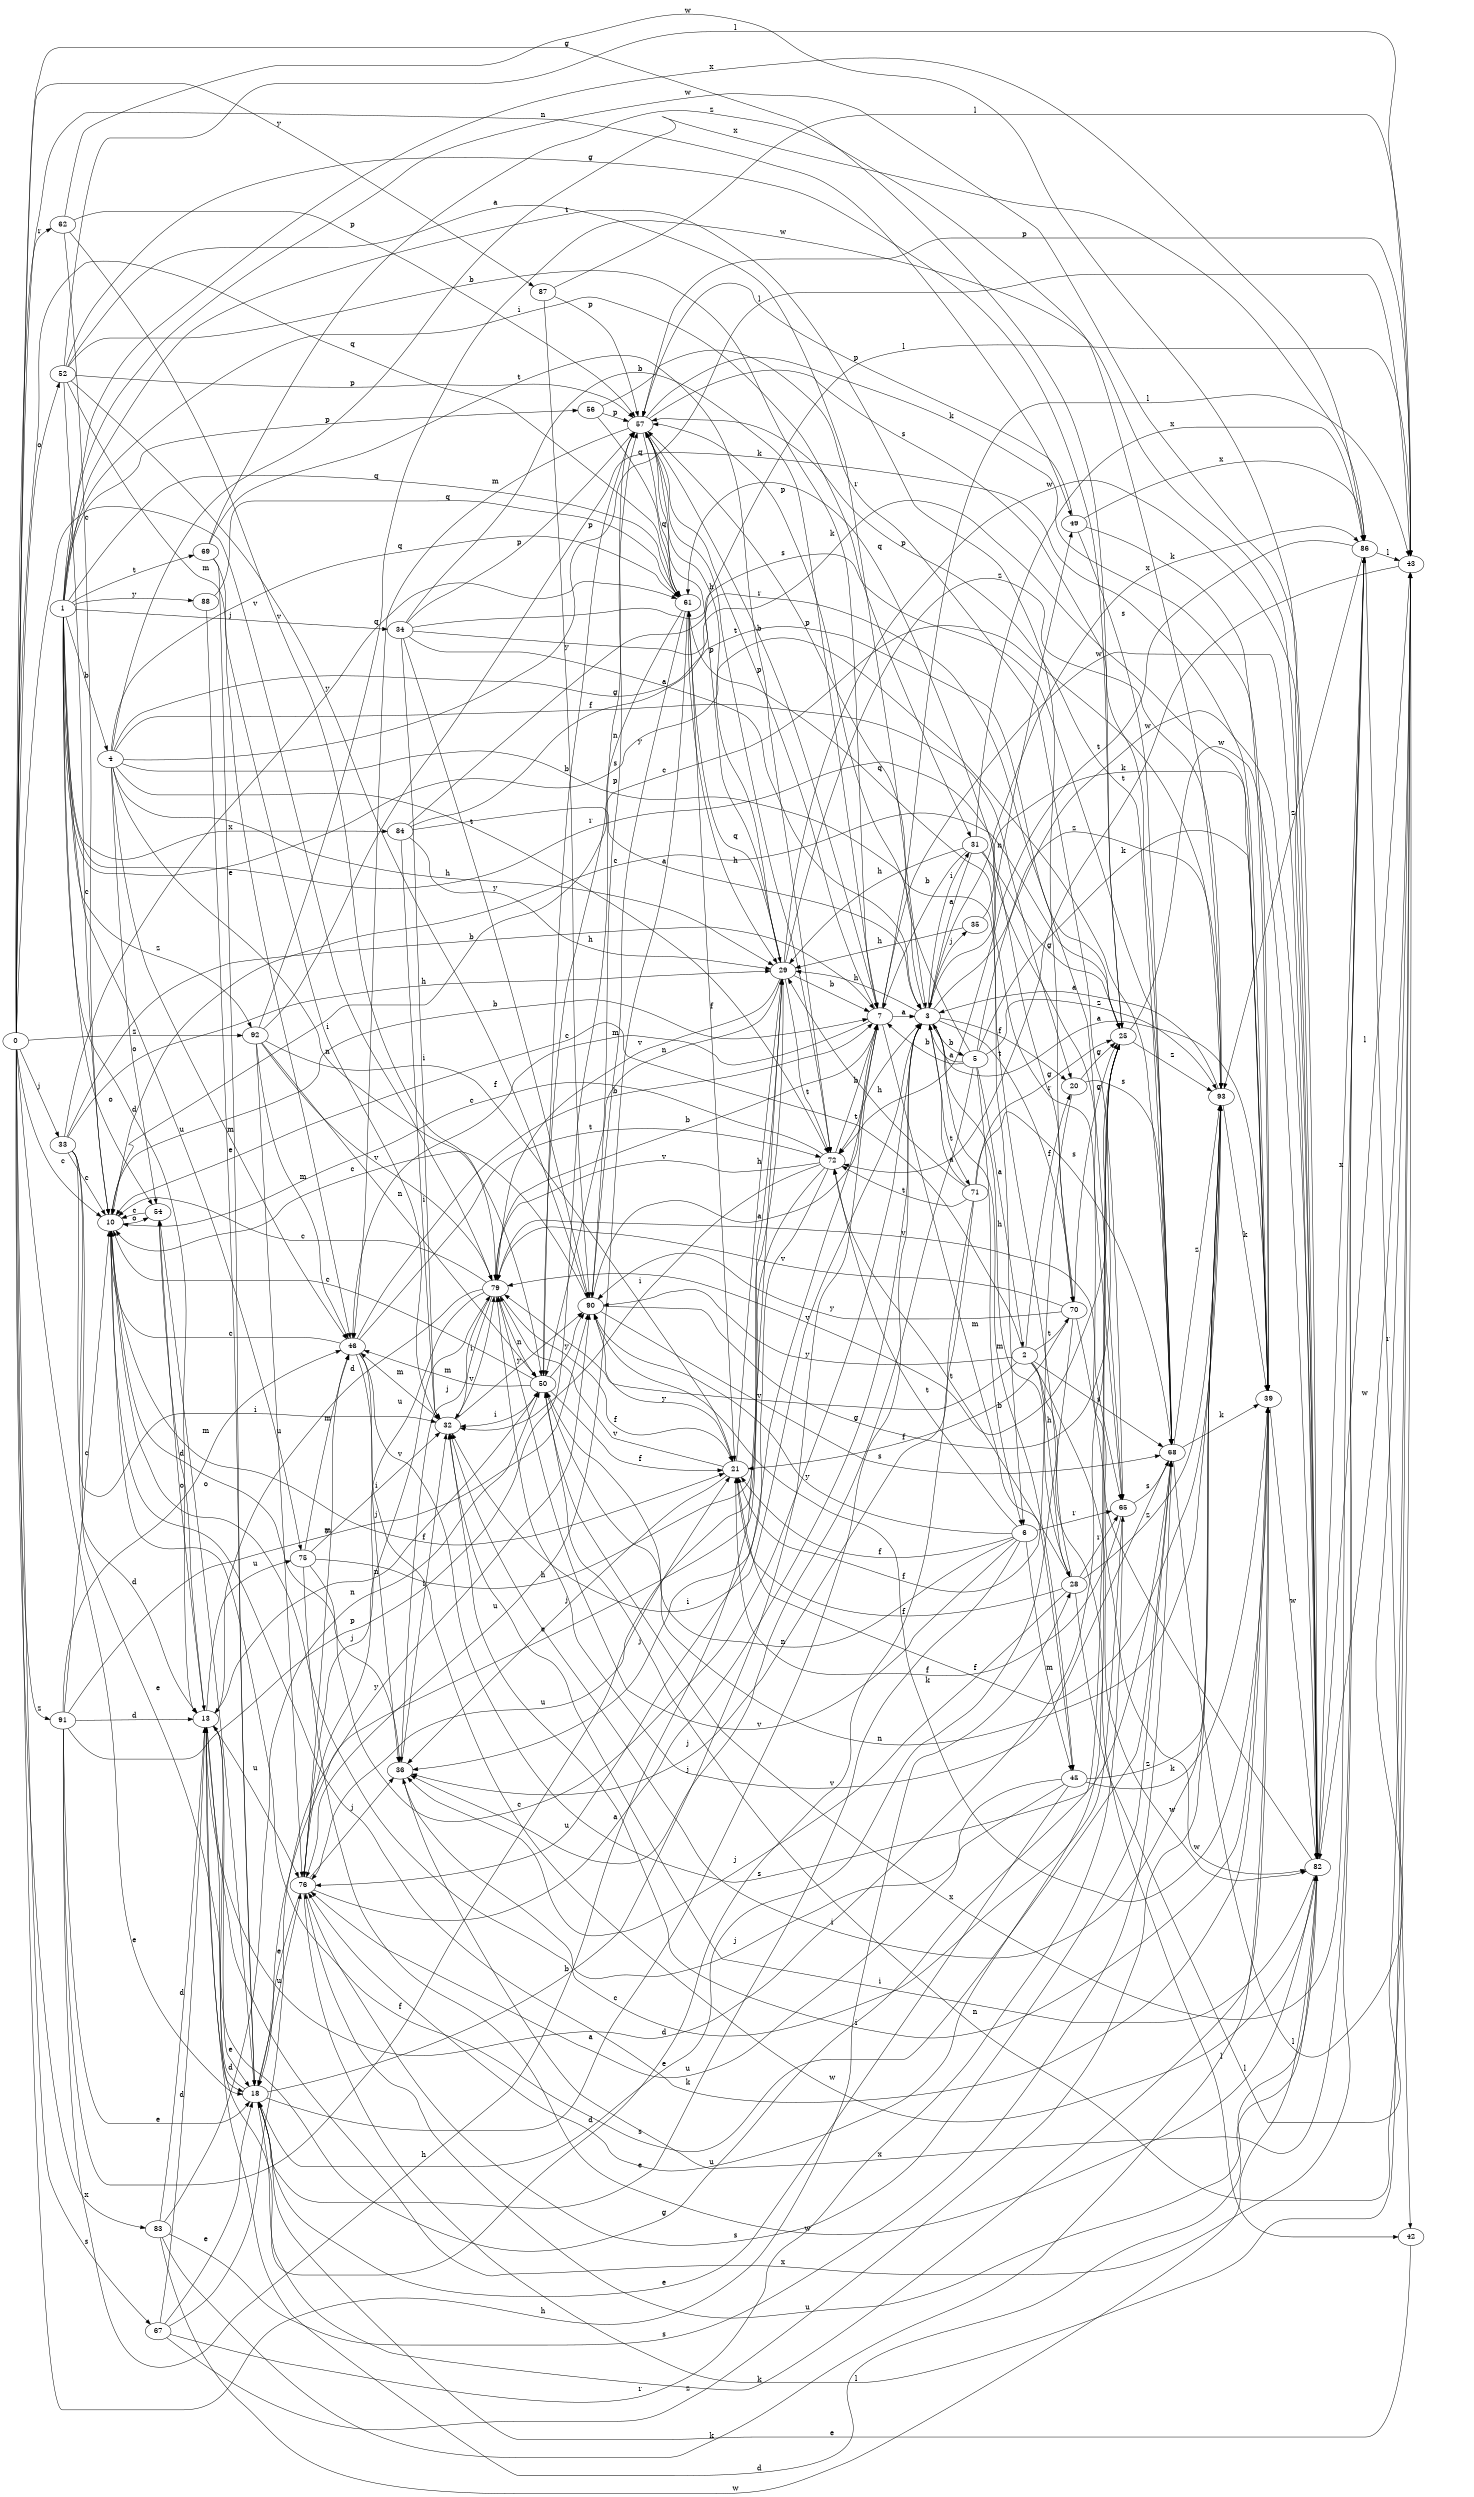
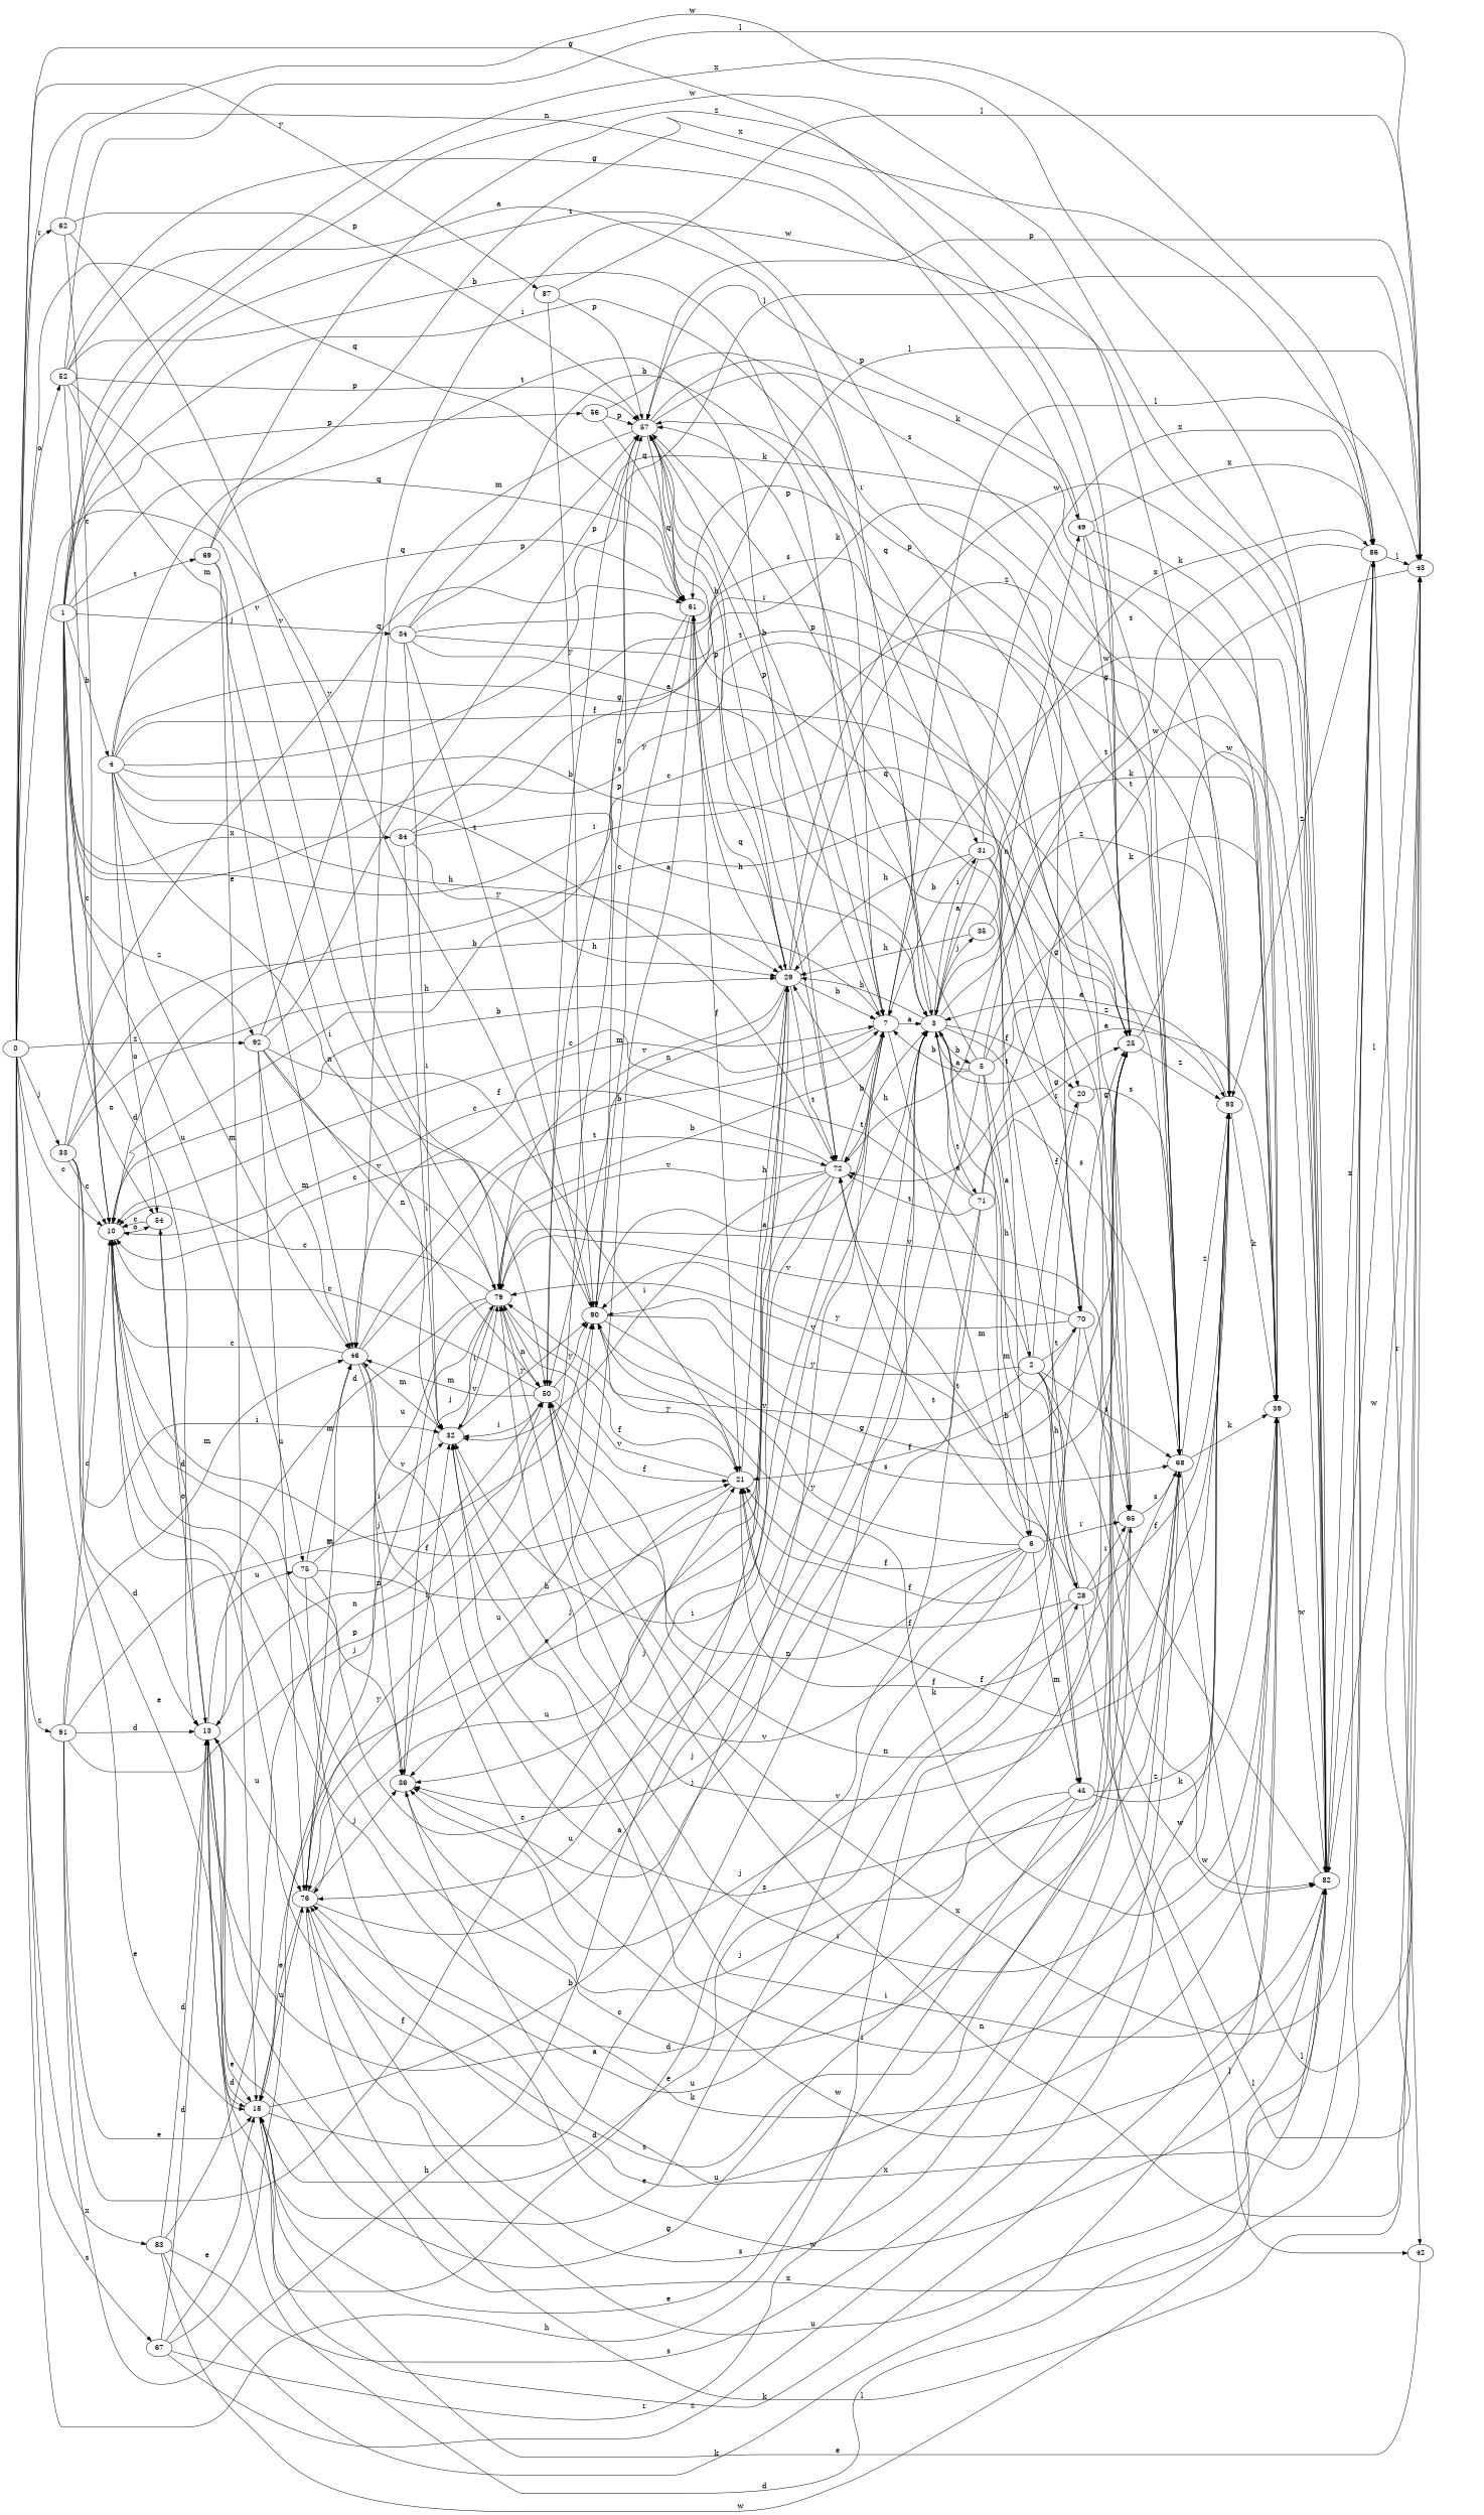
  strict digraph {
    rankdir=LR
    0
    10
    18
    25
    28
    33
    49
    52
    61
    62
    67
    79
    83
    87
    91
    92
    54
    68
    7
    39
    21
    13
    3
    76
    82
    93
    65
    43
    72
    36
    29
    32
    86
    57
    90
    46
    50
    1
    4
    31
    34
    56
    69
    70
    75
    84
-   88
    20
    6
    42
    2
    5
    35
    45
    71
    0 -> 10 [label=c]
    0 -> 18 [label=e]
    0 -> 25 [label=g]
    0 -> 28 [label=h]
    0 -> 33 [label=j]
    0 -> 49 [label=n]
    0 -> 52 [label=o]
    0 -> 61 [label=q]
    0 -> 62 [label=r]
    0 -> 67 [label=s]
    0 -> 79 [label=v]
    0 -> 83 [label=x]
    0 -> 87 [label=y]
    0 -> 91 [label=z]
    0 -> 92 [label=z]
    10 -> 54 [label=o]
    10 -> 68 [label=s]
    10 -> 7 [label=b]
    10 -> 39 [label=k]
    10 -> 21 [label=f]
-   18 -> 54 [label=o]
    18 -> 7 [label=b]
    18 -> 39 [label=k]
    18 -> 13 [label=d]
    18 -> 3 [label=a]
    18 -> 76 [label=u]
    25 -> 10 [label=c]
    25 -> 79 [label=v]
    25 -> 13 [label=d]
    25 -> 76 [label=u]
    25 -> 82 [label=w]
    25 -> 93 [label=z]
    28 -> 61 [label=q]
    28 -> 21 [label=f]
-   28 -> 93 [label=z]
+   28 -> 93 [label=f]
    28 -> 65 [label=r]
    28 -> 43 [label=l]
    28 -> 72 [label=t]
    28 -> 36 [label=j]
    33 -> 10 [label=c]
    33 -> 18 [label=e]
    33 -> 61 [label=q]
    33 -> 7 [label=b]
    33 -> 13 [label=d]
    33 -> 29 [label=h]
    33 -> 32 [label=i]
-   20 -> 25 [label=g]
+   49 -> 25 [label=g]
    49 -> 68 [label=s]
    49 -> 39 [label=k]
    49 -> 86 [label=x]
    49 -> 57 [label=p]
    52 -> 10 [label=c]
    52 -> 25 [label=g]
    52 -> 7 [label=b]
    52 -> 3 [label=a]
    52 -> 43 [label=l]
    52 -> 57 [label=p]
    52 -> 90 [label=y]
    52 -> 46 [label=m]
    61 -> 21 [label=f]
    61 -> 76 [label=u]
    61 -> 29 [label=h]
    61 -> 90 [label=y]
    61 -> 50 [label=n]
    62 -> 10 [label=c]
    62 -> 79 [label=v]
    62 -> 82 [label=w]
    62 -> 57 [label=p]
    67 -> 18 [label=e]
    67 -> 13 [label=d]
    67 -> 93 [label=z]
    67 -> 65 [label=r]
    67 -> 90 [label=y]
    79 -> 10 [label=c]
    79 -> 7 [label=b]
    79 -> 21 [label=f]
    79 -> 13 [label=d]
    79 -> 76 [label=u]
    79 -> 36 [label=j]
    79 -> 32 [label=i]
    79 -> 50 [label=n]
    83 -> 68 [label=s]
    83 -> 39 [label=k]
    83 -> 13 [label=d]
    83 -> 82 [label=w]
    83 -> 50 [label=n]
    87 -> 43 [label=l]
    87 -> 57 [label=p]
    87 -> 90 [label=y]
    91 -> 10 [label=c]
    91 -> 18 [label=e]
    91 -> 21 [label=f]
    91 -> 13 [label=d]
    91 -> 29 [label=h]
    91 -> 57 [label=p]
    91 -> 90 [label=y]
    91 -> 46 [label=m]
    92 -> 79 [label=v]
    92 -> 39 [label=k]
    92 -> 21 [label=f]
    92 -> 76 [label=u]
    92 -> 82 [label=w]
    92 -> 46 [label=m]
    92 -> 50 [label=n]
    54 -> 10 [label=c]
    54 -> 13 [label=d]
    68 -> 79 [label=v]
    68 -> 39 [label=k]
    68 -> 93 [label=z]
    68 -> 43 [label=l]
    68 -> 57 [label=p]
    7 -> 3 [label=a]
    7 -> 82 [label=w]
    7 -> 43 [label=l]
    7 -> 72 [label=t]
    7 -> 36 [label=j]
    7 -> 57 [label=p]
    7 -> 46 [label=m]
    7 -> 45 [label=m]
    39 -> 3 [label=a]
    39 -> 82 [label=w]
    39 -> 32 [label=i]
    21 -> 79 [label=v]
    21 -> 36 [label=j]
    21 -> 29 [label=h]
    21 -> 90 [label=y]
    13 -> 18 [label=e]
    13 -> 25 [label=g]
    13 -> 54 [label=o]
    13 -> 76 [label=u]
    13 -> 86 [label=x]
    13 -> 50 [label=n]
    13 -> 75 [label=u]
    3 -> 10 [label=c]
    3 -> 28 [label=h]
    3 -> 49 [label=n]
    3 -> 93 [label=z]
    3 -> 29 [label=h]
    3 -> 32 [label=i]
    3 -> 86 [label=x]
    3 -> 57 [label=p]
    3 -> 31 [label=i]
    3 -> 70 [label=t]
    3 -> 20 [label=f]
    3 -> 5 [label=b]
    3 -> 35 [label=j]
    3 -> 45 [label=m]
    3 -> 71 [label=t]
    76 -> 18 [label=e]
    76 -> 79 [label=v]
    76 -> 68 [label=s]
    76 -> 3 [label=a]
    76 -> 43 [label=l]
    76 -> 36 [label=j]
    76 -> 46 [label=m]
    82 -> 79 [label=v]
    82 -> 13 [label=d]
    82 -> 76 [label=u]
    82 -> 43 [label=l]
    82 -> 32 [label=i]
    82 -> 86 [label=x]
    93 -> 10 [label=c]
    93 -> 39 [label=k]
    93 -> 21 [label=f]
    93 -> 3 [label=a]
    93 -> 32 [label=i]
    93 -> 50 [label=n]
    65 -> 10 [label=c]
    65 -> 68 [label=s]
    65 -> 21 [label=f]
    43 -> 82 [label=w]
    43 -> 72 [label=t]
    43 -> 57 [label=p]
    43 -> 50 [label=n]
    72 -> 10 [label=c]
    72 -> 18 [label=e]
    72 -> 79 [label=v]
    72 -> 7 [label=b]
    72 -> 76 [label=u]
    72 -> 32 [label=i]
    36 -> 32 [label=i]
    36 -> 86 [label=x]
    29 -> 61 [label=q]
    29 -> 79 [label=v]
    29 -> 7 [label=b]
    29 -> 76 [label=u]
    29 -> 82 [label=w]
    29 -> 93 [label=z]
    29 -> 72 [label=t]
    29 -> 57 [label=p]
    29 -> 50 [label=n]
    32 -> 79 [label=v]
    32 -> 90 [label=y]
    32 -> 46 [label=m]
    86 -> 93 [label=z]
    86 -> 43 [label=l]
    86 -> 72 [label=t]
    86 -> 42 [label=r]
    57 -> 61 [label=q]
    57 -> 68 [label=s]
    57 -> 7 [label=b]
    57 -> 39 [label=k]
    57 -> 72 [label=t]
    57 -> 29 [label=h]
    57 -> 46 [label=m]
    90 -> 10 [label=c]
    90 -> 25 [label=g]
    90 -> 68 [label=s]
    90 -> 39 [label=k]
    90 -> 3 [label=a]
    90 -> 57 [label=p]
    46 -> 10 [label=c]
    46 -> 68 [label=s]
    46 -> 7 [label=b]
    46 -> 82 [label=w]
    46 -> 72 [label=t]
    46 -> 36 [label=j]
    50 -> 10 [label=c]
    50 -> 21 [label=f]
    50 -> 32 [label=i]
    50 -> 86 [label=x]
    50 -> 57 [label=p]
    50 -> 90 [label=y]
    50 -> 46 [label=m]
    1 -> 61 [label=q]
    1 -> 92 [label=z]
    1 -> 54 [label=o]
    1 -> 68 [label=s]
    1 -> 13 [label=d]
    1 -> 82 [label=w]
    1 -> 65 [label=r]
    1 -> 86 [label=x]
    1 -> 4 [label=b]
    1 -> 31 [label=i]
    1 -> 34 [label=j]
    1 -> 56 [label=p]
    1 -> 69 [label=t]
    1 -> 70 [label=t]
    1 -> 75 [label=u]
    1 -> 84 [label=x]
-   1 -> 88 [label=y]
    4 -> 25 [label=g]
    4 -> 61 [label=q]
    4 -> 54 [label=o]
    4 -> 43 [label=l]
    4 -> 72 [label=t]
    4 -> 29 [label=h]
    4 -> 86 [label=x]
    4 -> 46 [label=m]
    4 -> 50 [label=n]
    4 -> 20 [label=f]
    4 -> 6 [label=b]
    31 -> 25 [label=g]
    31 -> 7 [label=b]
    31 -> 3 [label=a]
    31 -> 65 [label=r]
    31 -> 29 [label=h]
    31 -> 86 [label=x]
    34 -> 68 [label=s]
    34 -> 7 [label=b]
    34 -> 3 [label=a]
    34 -> 65 [label=r]
    34 -> 32 [label=i]
    34 -> 57 [label=p]
    34 -> 90 [label=y]
    56 -> 61 [label=q]
    56 -> 65 [label=r]
    56 -> 57 [label=p]
    69 -> 18 [label=e]
    69 -> 93 [label=z]
    69 -> 72 [label=t]
    69 -> 32 [label=i]
    70 -> 18 [label=e]
    70 -> 25 [label=g]
    70 -> 61 [label=q]
    70 -> 79 [label=v]
    70 -> 21 [label=f]
    70 -> 82 [label=w]
    70 -> 90 [label=y]
    75 -> 82 [label=w]
    75 -> 36 [label=j]
    75 -> 29 [label=h]
    75 -> 32 [label=i]
    75 -> 46 [label=m]
    84 -> 39 [label=k]
    84 -> 3 [label=a]
    84 -> 43 [label=l]
    84 -> 29 [label=h]
    84 -> 32 [label=i]
-   88 -> 18 [label=e]
-   88 -> 61 [label=q]
    20 -> 68 [label=s]
    20 -> 21 [label=f]
    6 -> 18 [label=e]
    6 -> 79 [label=v]
    6 -> 21 [label=f]
    6 -> 65 [label=r]
    6 -> 72 [label=t]
    6 -> 90 [label=y]
    6 -> 50 [label=n]
    6 -> 45 [label=m]
    42 -> 18 [label=e]
    2 -> 10 [label=c]
    2 -> 28 [label=h]
    2 -> 79 [label=v]
    2 -> 68 [label=s]
    2 -> 82 [label=w]
    2 -> 90 [label=y]
    2 -> 70 [label=t]
    2 -> 20 [label=f]
    2 -> 42 [label=l]
    5 -> 7 [label=b]
    5 -> 39 [label=k]
    5 -> 3 [label=a]
    5 -> 82 [label=w]
    5 -> 93 [label=z]
    5 -> 36 [label=j]
    5 -> 57 [label=p]
    5 -> 6 [label=b]
    5 -> 2 [label=a]
    35 -> 39 [label=k]
    35 -> 29 [label=h]
    45 -> 18 [label=e]
    45 -> 39 [label=k]
    45 -> 76 [label=u]
    45 -> 93 [label=z]
    45 -> 36 [label=j]
    71 -> 25 [label=g]
    71 -> 68 [label=s]
    71 -> 13 [label=d]
    71 -> 3 [label=a]
    71 -> 72 [label=t]
    71 -> 36 [label=j]
    71 -> 29 [label=h]
  }
